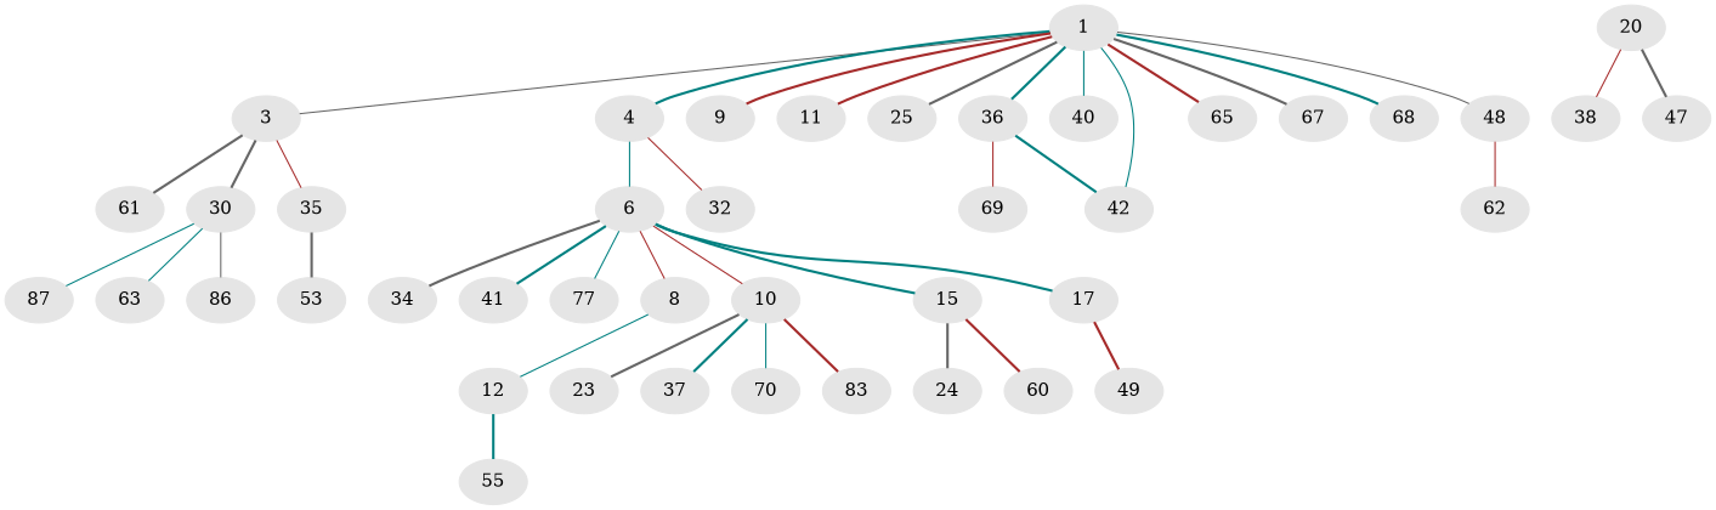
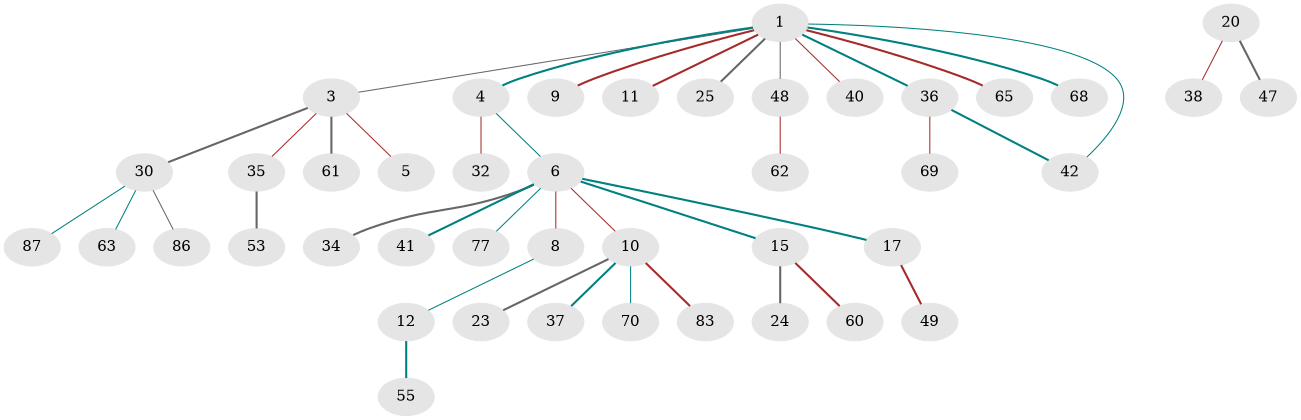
  graph {
    node [color=gray90 style=filled]
    edge [color=teal style=bold]
    1 [super="+2"]
    3 [super="+14+19+7+26+44+59+51+57+66+43+31"]
    4 [super="+28"]
    9
    11 [super="+18"]
    25 [super="+81+64"]
    36
    40
    48 [super="+54"]
    65 [super="+74"]
-   67 [super="+72"]
    68
    42
+   5 [super="+79+22"]
    30
    35
    61
    6 [super="+29+21+13"]
    32
    20 [super="+27"]
    38 [super="+56"]
    47
    69
    62
    63
    86
    87
    53
    8
    10
    15 [super="+46+16"]
    17
    34
    41
    77
    12
    23 [super="+80"]
    37
    70
    83
    24 [super="+58"]
    60
    49
    55
    1 -- 3 [color=gray40 style=solid]
    1 -- 4
    1 -- 9 [color=brown]
    1 -- 11 [color=brown]
    1 -- 25 [color=gray40]
    1 -- 36
-   1 -- 40 [style=solid]
+   1 -- 40 [color=brown style=solid]
    1 -- 48 [color=gray40 style=solid]
    1 -- 65 [color=brown]
-   1 -- 67 [color=gray40 weight=2]
    1 -- 68
    1 -- 42 [style=solid]
+   3 -- 5 [color=brown style=solid]
    3 -- 30 [color=gray40]
    3 -- 35 [color=brown style=solid]
    3 -- 61 [color=gray40]
    4 -- 6 [style=solid]
    4 -- 32 [color=brown style=solid]
    36 -- 42
    36 -- 69 [color=brown style=solid]
    48 -- 62 [color=brown style=solid]
    30 -- 63 [style=solid]
    30 -- 86 [color=gray40 style=solid]
    30 -- 87 [style=solid]
    35 -- 53 [color=gray40]
    6 -- 8 [color=brown style=solid]
    6 -- 10 [color=brown style=solid]
    6 -- 15
    6 -- 17
    6 -- 34 [color=gray40]
    6 -- 41
    6 -- 77 [style=solid]
    20 -- 38 [color=brown style=solid]
    20 -- 47 [color=gray40]
    8 -- 12 [style=solid]
    10 -- 23 [color=gray40]
    10 -- 37
    10 -- 70 [style=solid]
    10 -- 83 [color=brown]
    15 -- 24 [color=gray40]
    15 -- 60 [color=brown]
    17 -- 49 [color=brown]
    12 -- 55
  }
